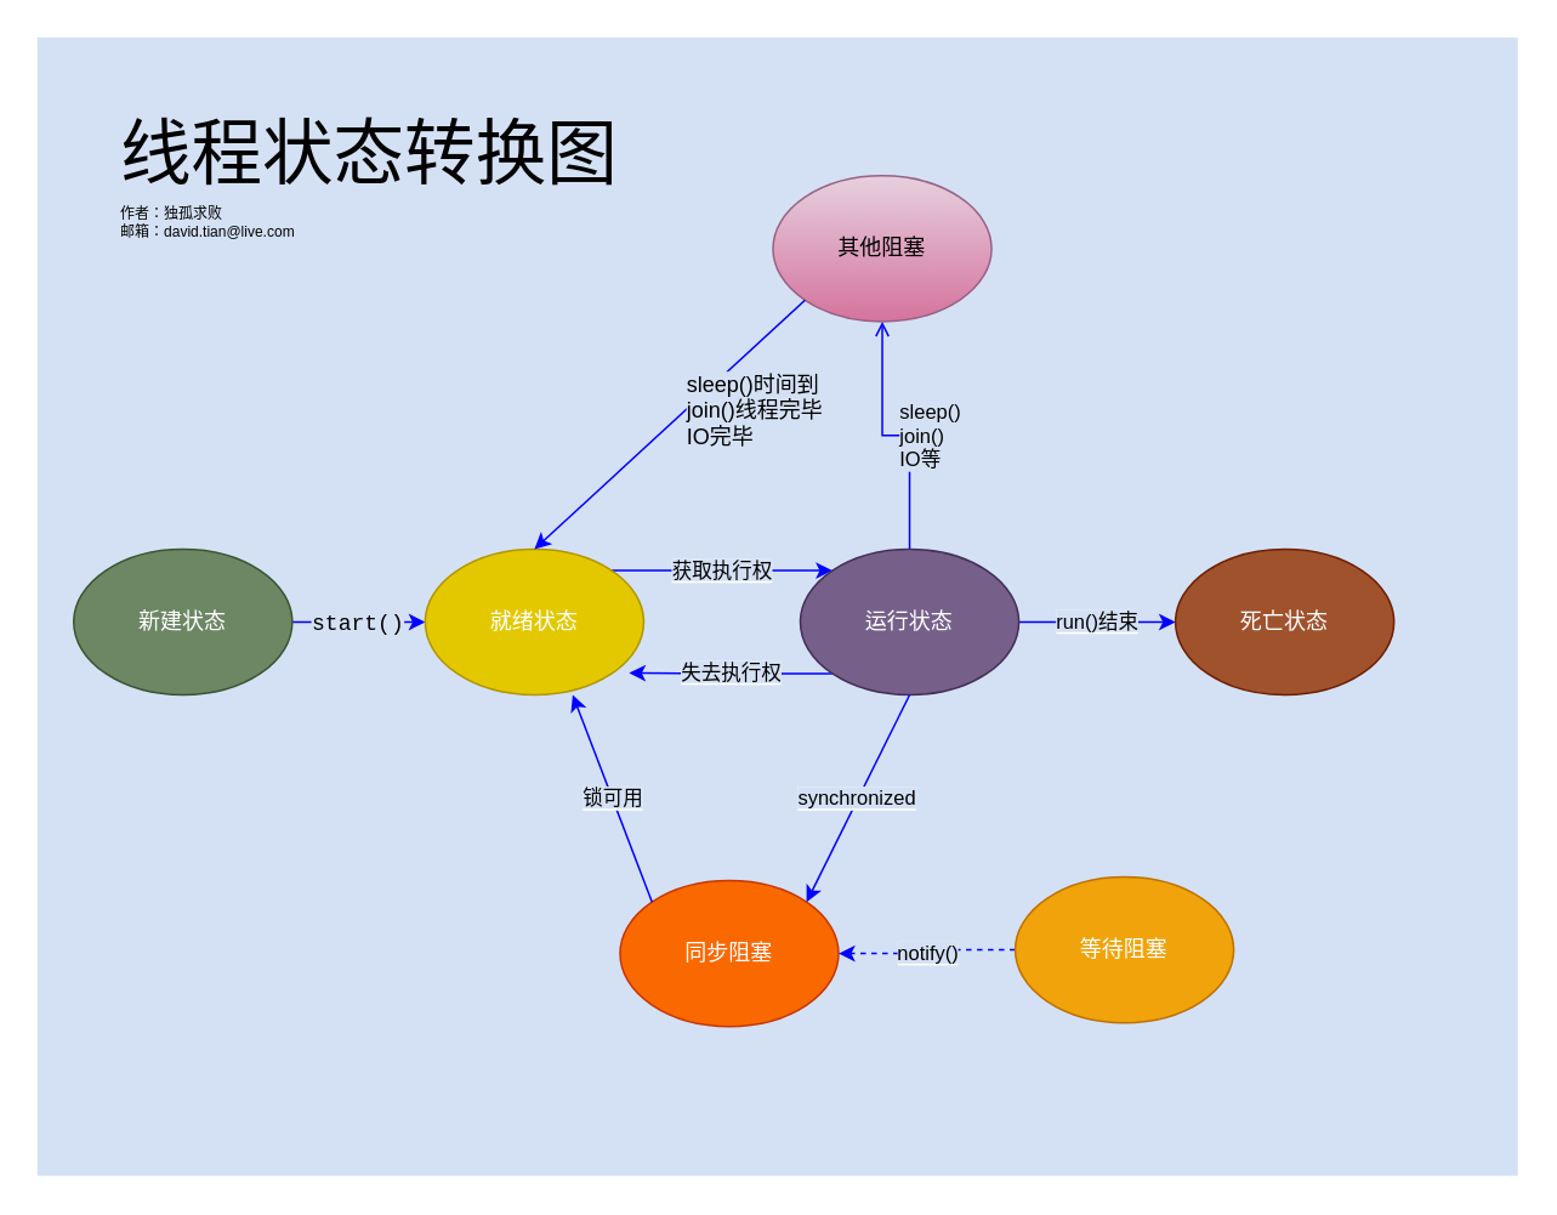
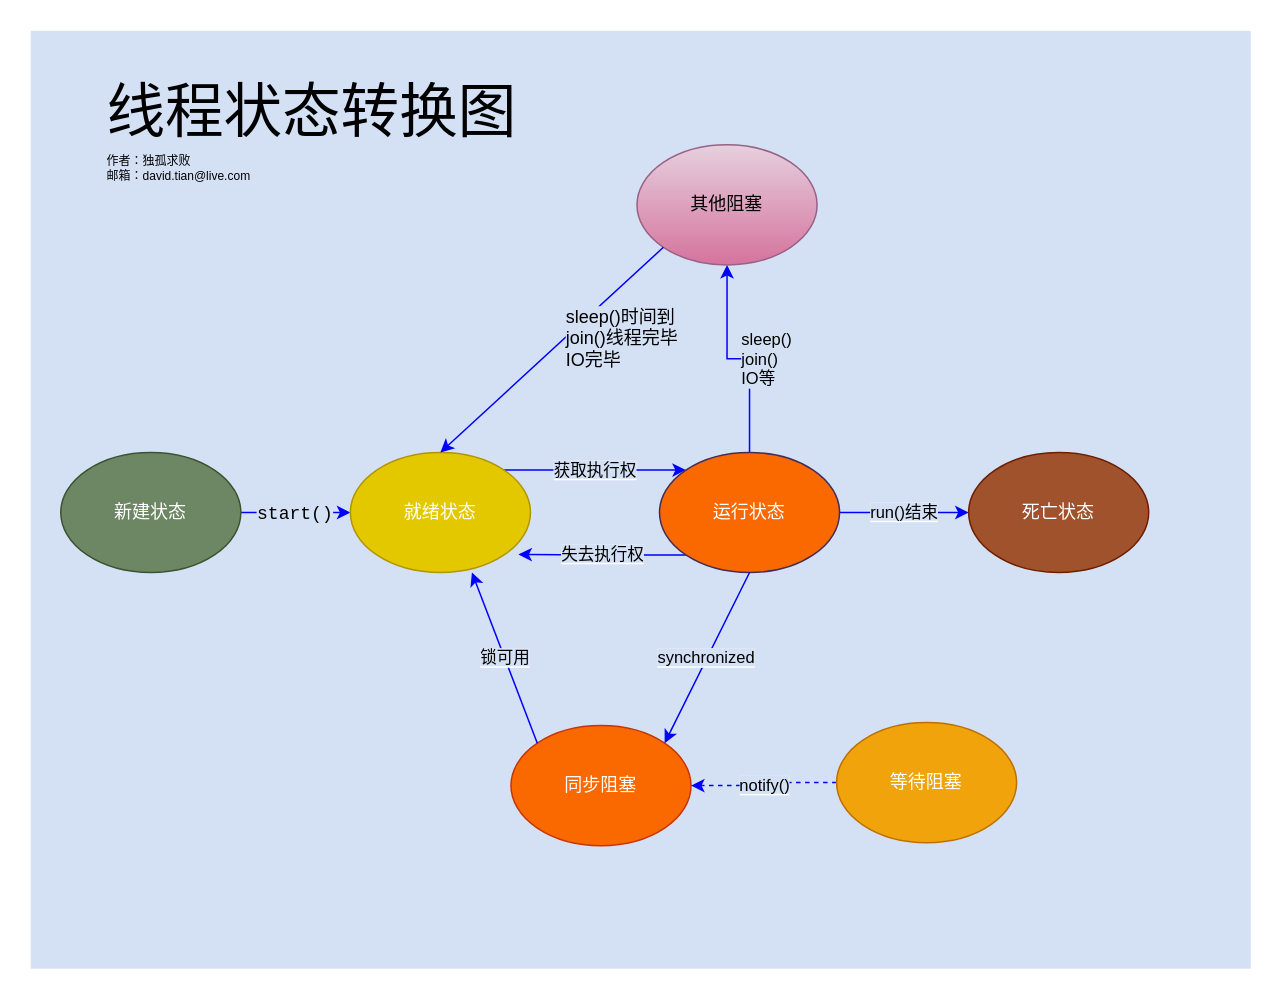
  <mxCell id="0" />
  <mxCell id="1" parent="0" />
  <mxCell id="2" value="" style="rounded=0;whiteSpace=wrap;html=1;align=center;fillColor=#D4E1F5;strokeColor=none;" vertex="1" parent="1"><mxGeometry x="20" y="20" width="813" height="625" as="geometry" /></mxCell>
  <mxCell id="3" style="edgeStyle=orthogonalEdgeStyle;rounded=0;orthogonalLoop=1;jettySize=auto;html=1;exitX=1;exitY=0.5;exitDx=0;exitDy=0;entryX=0;entryY=0.5;entryDx=0;entryDy=0;labelBorderColor=none;strokeColor=#0000FF;" edge="1" parent="1" source="5" target="7"><mxGeometry relative="1" as="geometry" /></mxCell>
  <mxCell id="4" value="start()" style="text;html=1;align=center;verticalAlign=middle;resizable=0;points=[];labelBackgroundColor=#D4E1F5;fontFamily=Courier New;" vertex="1" connectable="0" parent="3"><mxGeometry x="-0.041" y="-1" relative="1" as="geometry"><mxPoint as="offset" /></mxGeometry></mxCell>
  <mxCell id="5" value="新建状态" style="ellipse;whiteSpace=wrap;html=1;fillColor=#6d8764;strokeColor=#3A5431;fontColor=#ffffff;" vertex="1" parent="1"><mxGeometry x="40" y="301" width="120" height="80" as="geometry" /></mxCell>
  <mxCell id="6" value="&lt;span style=&quot;background-color: rgb(212 , 225 , 245)&quot;&gt;获取执行权&lt;/span&gt;" style="edgeStyle=orthogonalEdgeStyle;rounded=0;orthogonalLoop=1;jettySize=auto;html=1;exitX=1;exitY=0;exitDx=0;exitDy=0;entryX=0;entryY=0;entryDx=0;entryDy=0;strokeColor=#0000FF;" edge="1" parent="1" source="7" target="11"><mxGeometry relative="1" as="geometry" /></mxCell>
  <mxCell id="7" value="就绪状态" style="ellipse;whiteSpace=wrap;html=1;fillColor=#e3c800;strokeColor=#B09500;fontColor=#ffffff;" vertex="1" parent="1"><mxGeometry x="233" y="301" width="120" height="80" as="geometry" /></mxCell>
  <mxCell id="8" value="&lt;span style=&quot;background-color: rgb(212 , 225 , 245)&quot;&gt;失去执行权&lt;/span&gt;" style="edgeStyle=orthogonalEdgeStyle;rounded=0;orthogonalLoop=1;jettySize=auto;html=1;exitX=0;exitY=1;exitDx=0;exitDy=0;entryX=0.933;entryY=0.85;entryDx=0;entryDy=0;entryPerimeter=0;strokeColor=#0000FF;" edge="1" parent="1" source="11" target="7"><mxGeometry relative="1" as="geometry" /></mxCell>
  <mxCell id="9" value="&lt;span style=&quot;background-color: rgb(212 , 225 , 245)&quot;&gt;run()结束&lt;/span&gt;" style="edgeStyle=orthogonalEdgeStyle;rounded=0;orthogonalLoop=1;jettySize=auto;html=1;entryX=0;entryY=0.5;entryDx=0;entryDy=0;strokeColor=#0000FF;" edge="1" parent="1" source="11" target="12"><mxGeometry relative="1" as="geometry" /></mxCell>
- <mxCell id="10" value="&lt;span style=&quot;&quot;&gt;sleep()&lt;br&gt;join()&lt;br&gt;IO等&lt;/span&gt;" style="edgeStyle=orthogonalEdgeStyle;rounded=0;orthogonalLoop=1;jettySize=auto;html=1;exitX=0.5;exitY=0;exitDx=0;exitDy=0;entryX=0.5;entryY=1;entryDx=0;entryDy=0;align=left;labelBackgroundColor=#D4E1F5;strokeColor=#0000FF;endArrow=open;" edge="1" parent="1" source="11" target="13"><mxGeometry relative="1" as="geometry" /></mxCell>
- <mxCell id="11" value="运行状态" style="ellipse;whiteSpace=wrap;html=1;fillColor=#76608a;strokeColor=#432D57;fontColor=#ffffff;" vertex="1" parent="1"><mxGeometry x="439" y="301" width="120" height="80" as="geometry" /></mxCell>
+ <mxCell id="10" value="&lt;span style=&quot;&quot;&gt;sleep()&lt;br&gt;join()&lt;br&gt;IO等&lt;/span&gt;" style="edgeStyle=orthogonalEdgeStyle;rounded=0;orthogonalLoop=1;jettySize=auto;html=1;exitX=0.5;exitY=0;exitDx=0;exitDy=0;entryX=0.5;entryY=1;entryDx=0;entryDy=0;align=left;labelBackgroundColor=#D4E1F5;strokeColor=#0000FF;" edge="1" parent="1" source="11" target="13"><mxGeometry relative="1" as="geometry" /></mxCell>
+ <mxCell id="11" value="运行状态" style="ellipse;whiteSpace=wrap;html=1;fillColor=#fa6800;strokeColor=#432D57;fontColor=#ffffff;" vertex="1" parent="1"><mxGeometry x="439" y="301" width="120" height="80" as="geometry" /></mxCell>
  <mxCell id="12" value="死亡状态" style="ellipse;whiteSpace=wrap;html=1;fillColor=#a0522d;strokeColor=#6D1F00;fontColor=#ffffff;" vertex="1" parent="1"><mxGeometry x="645" y="301" width="120" height="80" as="geometry" /></mxCell>
  <mxCell id="13" value="其他阻塞" style="ellipse;whiteSpace=wrap;html=1;gradientColor=#d5739d;fillColor=#e6d0de;strokeColor=#996185;" vertex="1" parent="1"><mxGeometry x="424" y="96" width="120" height="80" as="geometry" /></mxCell>
  <mxCell id="14" value="" style="endArrow=classic;html=1;exitX=0;exitY=1;exitDx=0;exitDy=0;entryX=0.5;entryY=0;entryDx=0;entryDy=0;strokeColor=#0000FF;" edge="1" parent="1" source="13" target="7"><mxGeometry width="50" height="50" relative="1" as="geometry"><mxPoint x="395" y="380" as="sourcePoint" /><mxPoint x="445" y="330" as="targetPoint" /></mxGeometry></mxCell>
  <mxCell id="15" value="sleep()时间到&lt;br&gt;join()线程完毕&lt;br&gt;IO完毕" style="text;html=1;align=left;verticalAlign=middle;resizable=0;points=[];labelBackgroundColor=#D4E1F5;" vertex="1" connectable="0" parent="14"><mxGeometry x="-0.107" y="-1" relative="1" as="geometry"><mxPoint as="offset" /></mxGeometry></mxCell>
  <mxCell id="16" value="同步阻塞" style="ellipse;whiteSpace=wrap;html=1;align=center;fillColor=#fa6800;strokeColor=#C73500;fontColor=#ffffff;" vertex="1" parent="1"><mxGeometry x="340" y="483" width="120" height="80" as="geometry" /></mxCell>
  <mxCell id="17" value="&lt;span style=&quot;background-color: rgb(212 , 225 , 245)&quot;&gt;锁可用&lt;/span&gt;" style="endArrow=classic;html=1;exitX=0;exitY=0;exitDx=0;exitDy=0;entryX=0.675;entryY=1;entryDx=0;entryDy=0;entryPerimeter=0;strokeColor=#0000FF;" edge="1" parent="1" source="16" target="7"><mxGeometry width="50" height="50" relative="1" as="geometry"><mxPoint x="395" y="511" as="sourcePoint" /><mxPoint x="445" y="461" as="targetPoint" /></mxGeometry></mxCell>
  <mxCell id="18" value="&lt;span style=&quot;background-color: rgb(212 , 225 , 245)&quot;&gt;notify()&lt;/span&gt;" style="edgeStyle=orthogonalEdgeStyle;rounded=0;orthogonalLoop=1;jettySize=auto;html=1;entryX=1;entryY=0.5;entryDx=0;entryDy=0;strokeColor=#0000FF;dashed=1;" edge="1" parent="1" source="19" target="16"><mxGeometry relative="1" as="geometry" /></mxCell>
  <mxCell id="19" value="等待阻塞" style="ellipse;whiteSpace=wrap;html=1;align=center;fillColor=#f0a30a;strokeColor=#BD7000;fontColor=#ffffff;" vertex="1" parent="1"><mxGeometry x="557" y="481" width="120" height="80" as="geometry" /></mxCell>
  <mxCell id="20" value="&lt;span style=&quot;background-color: rgb(212 , 225 , 245)&quot;&gt;synchronized&lt;/span&gt;" style="endArrow=classic;html=1;exitX=0.5;exitY=1;exitDx=0;exitDy=0;entryX=1;entryY=0;entryDx=0;entryDy=0;strokeColor=#0000FF;" edge="1" parent="1" source="11" target="16"><mxGeometry width="50" height="50" relative="1" as="geometry"><mxPoint x="395" y="658" as="sourcePoint" /><mxPoint x="445" y="608" as="targetPoint" /></mxGeometry></mxCell>
- <mxCell id="21" value="&lt;font style=&quot;font-size: 39px&quot;&gt;线程状态转换图&lt;/font&gt;&lt;br&gt;&lt;div style=&quot;text-align: justify&quot;&gt;&lt;span style=&quot;font-size: 8px&quot;&gt;作者：独孤求败&lt;/span&gt;&lt;/div&gt;&lt;font style=&quot;font-size: 8px&quot;&gt;&lt;div style=&quot;text-align: justify&quot;&gt;邮箱：david.tian@live.com&lt;/div&gt;&lt;/font&gt;" style="text;html=1;strokeColor=none;fillColor=none;align=center;verticalAlign=middle;whiteSpace=wrap;rounded=0;" vertex="1" parent="1"><mxGeometry x="42" y="53" width="321" height="87" as="geometry" /></mxCell>
+ <mxCell id="21" value="&lt;font style=&quot;font-size: 39px&quot;&gt;线程状态转换图&lt;/font&gt;&lt;br&gt;&lt;div style=&quot;text-align: justify&quot;&gt;&lt;span style=&quot;font-size: 8px&quot;&gt;作者：独孤求败&lt;/span&gt;&lt;/div&gt;&lt;font style=&quot;font-size: 8px&quot;&gt;&lt;div style=&quot;text-align: justify&quot;&gt;邮箱：david.tian@live.com&lt;/div&gt;&lt;/font&gt;" style="text;html=1;strokeColor=none;fillColor=none;align=center;verticalAlign=middle;whiteSpace=wrap;rounded=0;" vertex="1" parent="1"><mxGeometry x="47" y="43" width="321" height="87" as="geometry" /></mxCell>
